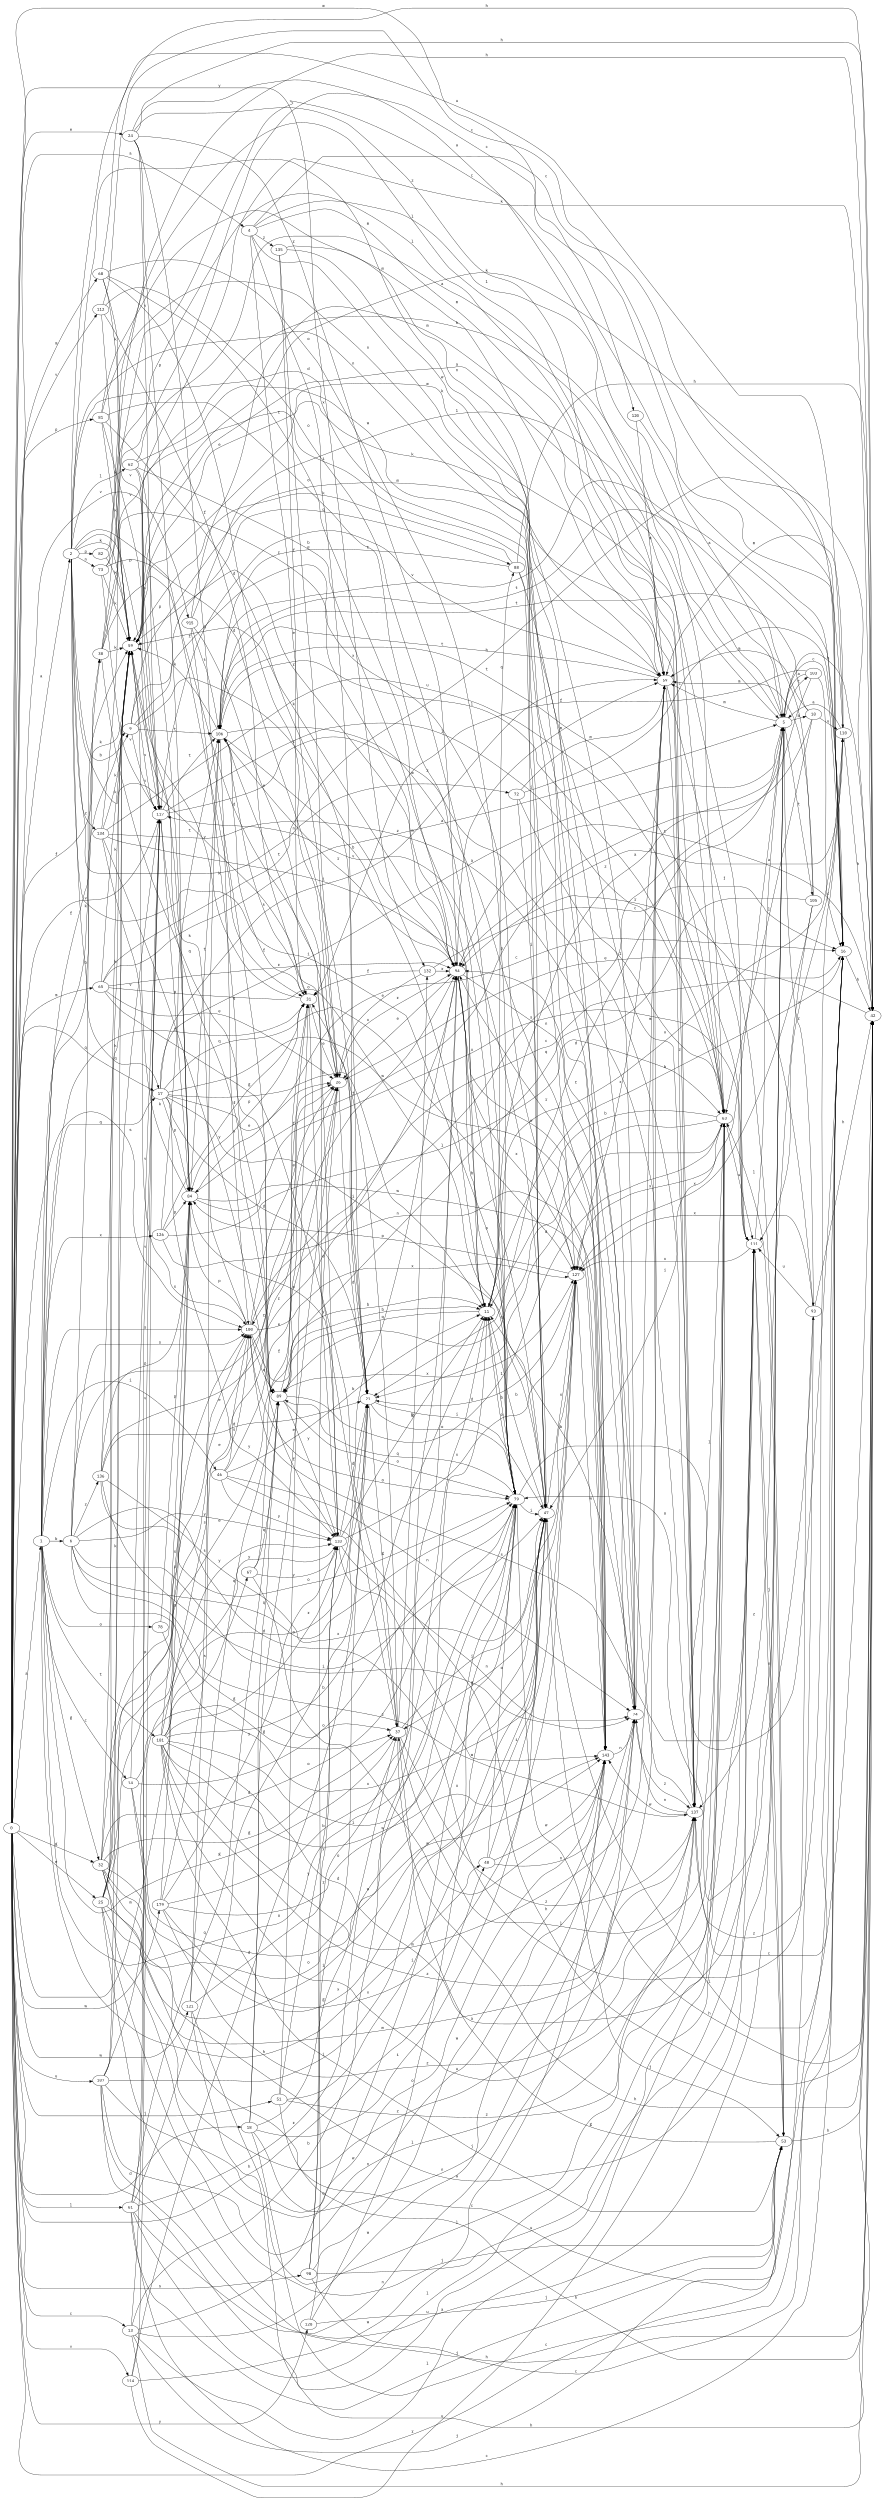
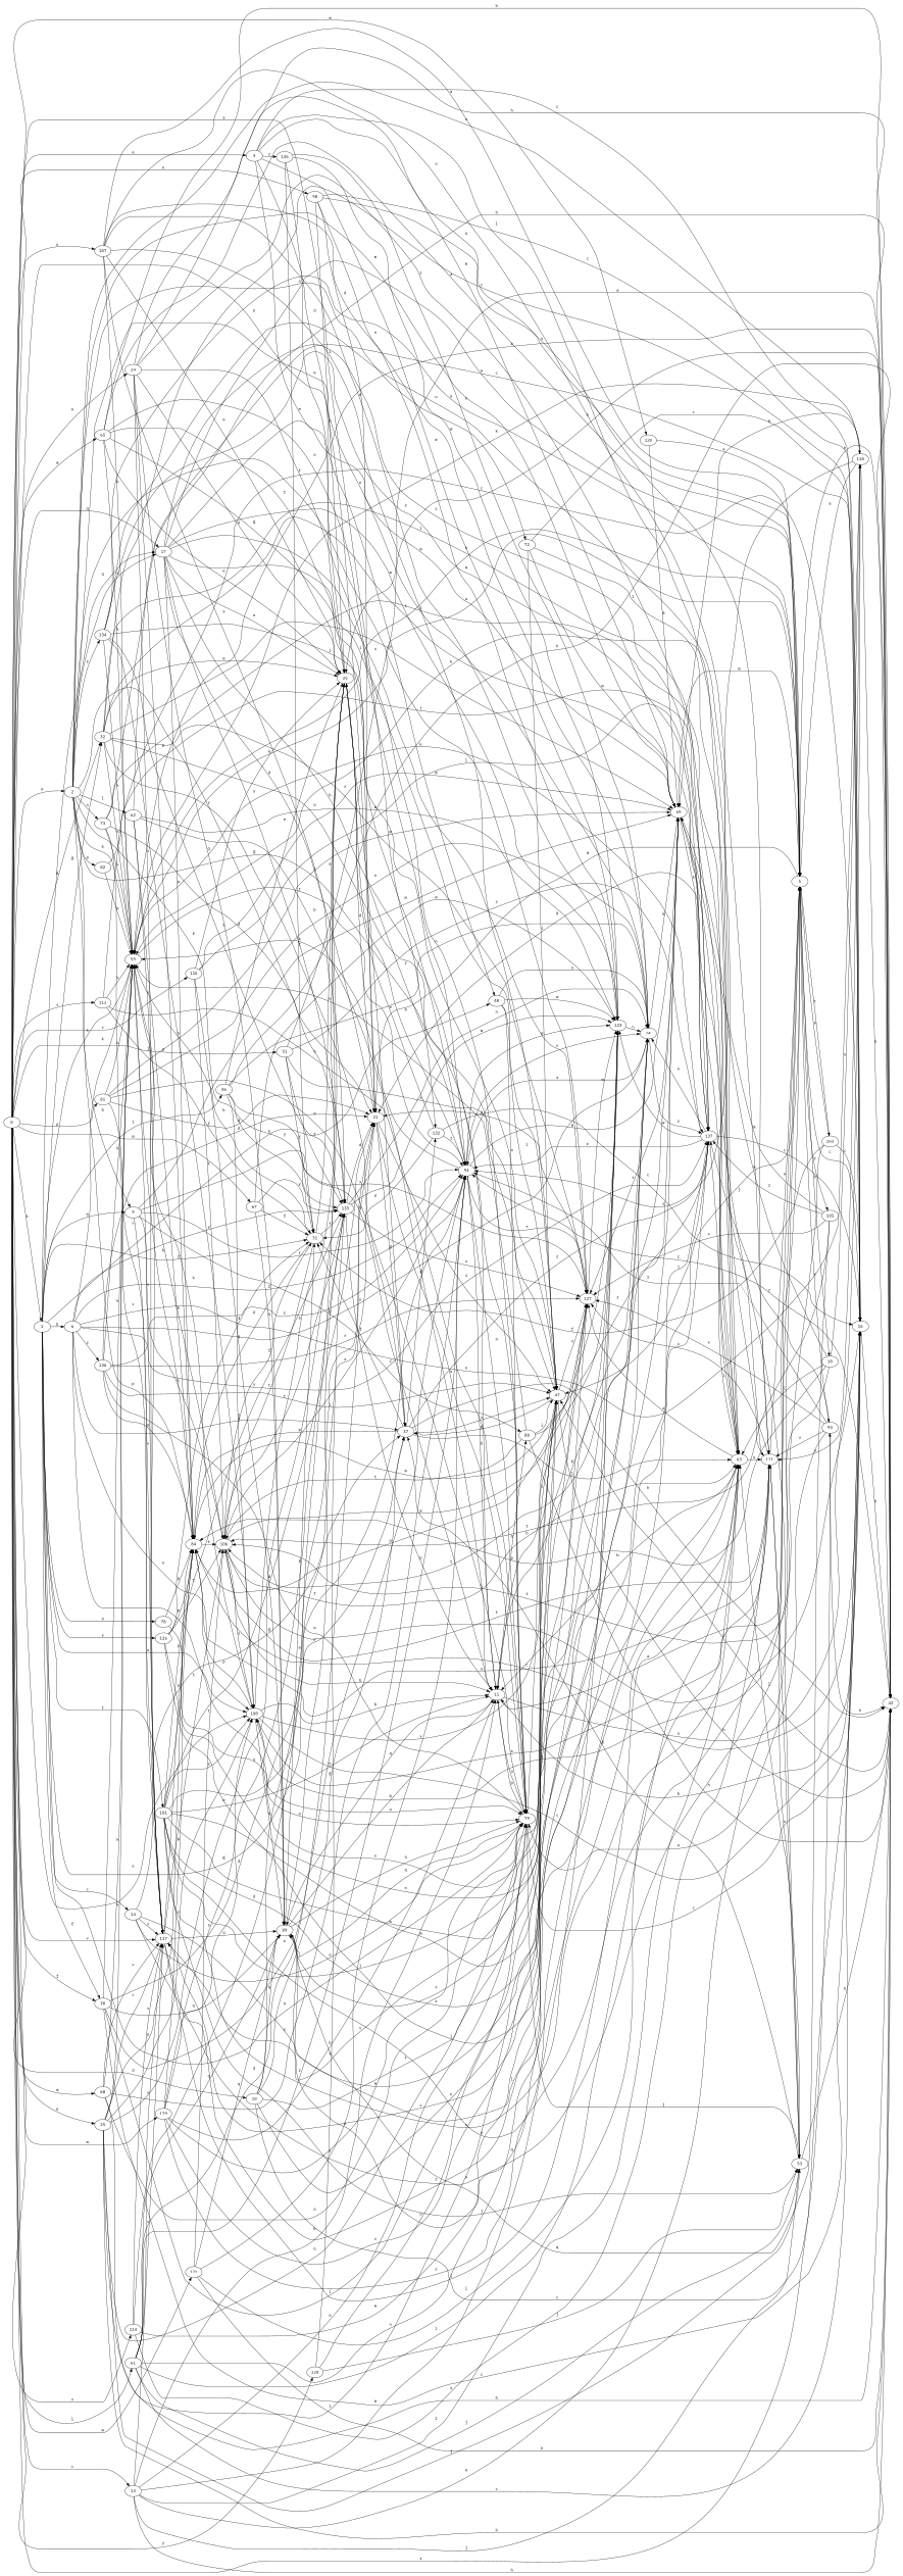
  strict digraph {
    fontname="IBM Plex Mono"
    rankdir=LR
    node [fontname="IBM Plex Mono"]
    edge [fontname="IBM Plex Mono"]
    0
    1
    2
    4
    13
    18
    24
    25
    30
    32
    40
    51
    61
    65
    67
    68
    81
    n18 [label=17]
    93
    98
    100
    107
    112
    114
-   115 [label=915]
+   115
    117
    n27 [label=179]
    120
    121
    128
    132
    6
    9
    14
    31
    37
    46
    59
    78
    79
    101
    126
    47
    62
    69
    72
    73
    74
    82
    84
    110
    127
    133
    134
    16
    21
    26
    63
-   123 [label=143]
+   123
    135
    5
    42
    11
    53
    89
    94
    137
    111
    106
    136
    88
    10
    103
    105
    0 -> 1 [label=a]
    0 -> 2 [label=a]
    0 -> 4 [label=a]
    0 -> 13 [label=c]
    0 -> 18 [label=d]
    0 -> 24 [label=e]
    0 -> 25 [label=e]
    0 -> 30 [label=f]
    0 -> 32 [label=g]
    0 -> 40 [label=h]
    0 -> 51 [label=j]
    0 -> 61 [label=l]
    0 -> 65 [label=m]
    0 -> 67 [label=m]
    0 -> 68 [label=m]
    0 -> 81 [label=p]
    0 -> n18 [label=q]
    0 -> 93 [label=r]
    0 -> 98 [label=s]
    0 -> 100 [label=s]
    0 -> 107 [label=u]
    0 -> 112 [label=v]
    0 -> 114 [label=v]
    0 -> 115 [label=v]
    0 -> 117 [label=v]
    0 -> n27 [label=w]
    0 -> 120 [label=w]
    0 -> 121 [label=w]
    0 -> 128 [label=y]
    0 -> 132 [label=y]
    1 -> 30 [label=f]
    1 -> 32 [label=g]
    1 -> 40 [label=h]
    1 -> n18 [label=q]
    1 -> 100 [label=s]
    1 -> 6 [label=b]
    1 -> 9 [label=b]
    1 -> 14 [label=c]
    1 -> 31 [label=f]
    1 -> 37 [label=g]
    1 -> 46 [label=i]
    1 -> 59 [label=k]
    1 -> 78 [label=o]
    1 -> 79 [label=o]
    1 -> 101 [label=t]
    1 -> 126 [label=x]
    2 -> n18 [label=q]
    2 -> 9 [label=b]
    2 -> 31 [label=f]
    2 -> 59 [label=k]
    2 -> 47 [label=i]
    2 -> 62 [label=l]
    2 -> 69 [label=m]
    2 -> 72 [label=n]
    2 -> 73 [label=n]
    2 -> 74 [label=n]
    2 -> 82 [label=p]
    2 -> 84 [label=p]
    2 -> 110 [label=u]
    2 -> 127 [label=x]
    2 -> 133 [label=y]
    2 -> 134 [label=z]
    4 -> 69 [label=m]
    4 -> 16 [label=c]
    4 -> 21 [label=d]
    4 -> 26 [label=e]
    4 -> 63 [label=l]
    4 -> 123 [label=w]
    4 -> 135 [label=z]
    13 -> 117 [label=v]
    13 -> 79 [label=o]
    13 -> 63 [label=l]
    13 -> 123 [label=w]
+   13 -> 5 [label=a]
    13 -> 42 [label=h]
    13 -> 11 [label=b]
    13 -> 53 [label=j]
    18 -> 37 [label=g]
    18 -> 47 [label=i]
    18 -> 74 [label=n]
    18 -> 16 [label=c]
    18 -> 26 [label=e]
    18 -> 89 [label=q]
    24 -> 117 [label=v]
    24 -> 84 [label=p]
    24 -> 5 [label=a]
    24 -> 42 [label=h]
    24 -> 89 [label=q]
    24 -> 94 [label=r]
    24 -> 137 [label=z]
    25 -> 100 [label=s]
    25 -> 117 [label=v]
    25 -> 59 [label=k]
    25 -> 79 [label=o]
    25 -> 47 [label=i]
    25 -> 84 [label=p]
    25 -> 26 [label=e]
    25 -> 42 [label=h]
    25 -> 53 [label=j]
    30 -> 59 [label=k]
    30 -> 47 [label=i]
    30 -> 16 [label=c]
    30 -> 21 [label=d]
    30 -> 89 [label=q]
    30 -> 94 [label=r]
    32 -> 37 [label=g]
    32 -> 59 [label=k]
    32 -> 79 [label=o]
    32 -> 69 [label=m]
    32 -> 127 [label=x]
    32 -> 16 [label=c]
    32 -> 26 [label=e]
    32 -> 63 [label=l]
    32 -> 137 [label=z]
    40 -> 79 [label=o]
    40 -> 47 [label=i]
    40 -> 74 [label=n]
    40 -> 123 [label=w]
    51 -> 31 [label=f]
    51 -> 47 [label=i]
    51 -> 133 [label=y]
    51 -> 42 [label=h]
    51 -> 137 [label=z]
    61 -> 117 [label=v]
    61 -> 74 [label=n]
    61 -> 16 [label=c]
    61 -> 21 [label=d]
    61 -> 63 [label=l]
    61 -> 53 [label=j]
    61 -> 89 [label=q]
    61 -> 94 [label=r]
    65 -> 37 [label=g]
    65 -> 59 [label=k]
    65 -> 79 [label=o]
    65 -> 26 [label=e]
    65 -> 5 [label=a]
    65 -> 42 [label=h]
    65 -> 94 [label=r]
    67 -> 31 [label=f]
    67 -> 133 [label=y]
    67 -> 123 [label=w]
    67 -> 89 [label=q]
    68 -> 117 [label=v]
    68 -> 59 [label=k]
    68 -> 79 [label=o]
-   68 -> 26 [label=e]
+   24 -> 26 [label=e]
    68 -> 42 [label=h]
    68 -> 94 [label=r]
    81 -> 117 [label=v]
    81 -> 59 [label=k]
    81 -> 79 [label=o]
    81 -> 69 [label=m]
    81 -> 74 [label=n]
    81 -> 21 [label=d]
    n18 -> 47 [label=i]
    n18 -> 69 [label=m]
    n18 -> 84 [label=p]
    n18 -> 127 [label=x]
    n18 -> 133 [label=y]
    n18 -> 21 [label=d]
    n18 -> 26 [label=e]
    n18 -> 123 [label=w]
    n18 -> 5 [label=a]
    n18 -> 11 [label=b]
+   n18 -> 137 [label=z]
    93 -> 79 [label=o]
    93 -> 127 [label=x]
    93 -> 42 [label=h]
    93 -> 94 [label=r]
    93 -> 137 [label=z]
    93 -> 111 [label=u]
    98 -> 16 [label=c]
    98 -> 21 [label=d]
    98 -> 26 [label=e]
    98 -> 123 [label=w]
    98 -> 111 [label=u]
    100 -> 59 [label=k]
    100 -> 79 [label=o]
    100 -> 84 [label=p]
    100 -> 127 [label=x]
    100 -> 16 [label=c]
    100 -> 26 [label=e]
    100 -> 11 [label=b]
    100 -> 89 [label=q]
    107 -> 59 [label=k]
    107 -> 47 [label=i]
    107 -> 74 [label=n]
    107 -> 133 [label=y]
    107 -> 26 [label=e]
    107 -> 123 [label=w]
    107 -> 5 [label=a]
    107 -> 111 [label=u]
    112 -> 31 [label=f]
    112 -> 59 [label=k]
    112 -> 79 [label=o]
    112 -> 16 [label=c]
    114 -> 117 [label=v]
    114 -> 21 [label=d]
    114 -> 123 [label=w]
    114 -> 111 [label=u]
    115 -> 69 [label=m]
    115 -> 26 [label=e]
    115 -> 63 [label=l]
    115 -> 89 [label=q]
    115 -> 106 [label=t]
    117 -> 84 [label=p]
    117 -> 63 [label=l]
    117 -> 89 [label=q]
    117 -> 137 [label=z]
    117 -> 106 [label=t]
    n27 -> 100 [label=s]
    n27 -> 79 [label=o]
    n27 -> 84 [label=p]
    n27 -> 127 [label=x]
    n27 -> 133 [label=y]
    n27 -> 11 [label=b]
    n27 -> 137 [label=z]
    120 -> 69 [label=m]
    120 -> 5 [label=a]
    121 -> 63 [label=l]
    121 -> 42 [label=h]
    121 -> 89 [label=q]
    121 -> 94 [label=r]
    121 -> 106 [label=t]
    128 -> 79 [label=o]
    128 -> 133 [label=y]
    128 -> 53 [label=j]
    132 -> 31 [label=f]
    132 -> 16 [label=c]
    132 -> 26 [label=e]
    132 -> 94 [label=r]
    6 -> 100 [label=s]
    6 -> 37 [label=g]
    6 -> 59 [label=k]
    6 -> 79 [label=o]
    6 -> 74 [label=n]
    6 -> 110 [label=u]
    6 -> 133 [label=y]
    6 -> 94 [label=r]
    6 -> 137 [label=z]
    6 -> 136 [label=z]
    9 -> 117 [label=v]
    9 -> 69 [label=m]
    9 -> 127 [label=x]
    9 -> 94 [label=r]
    9 -> 106 [label=t]
    9 -> 88 [label=q]
    14 -> 117 [label=v]
    14 -> 37 [label=g]
    14 -> 79 [label=o]
    14 -> 123 [label=w]
    14 -> 5 [label=a]
    31 -> 59 [label=k]
    31 -> 84 [label=p]
    31 -> 133 [label=y]
    31 -> 26 [label=e]
    31 -> 106 [label=t]
    37 -> 132 [label=g]
    37 -> 31 [label=f]
    37 -> 47 [label=i]
    37 -> 84 [label=p]
    37 -> 63 [label=l]
    37 -> 42 [label=h]
    37 -> 137 [label=z]
    46 -> 100 [label=s]
    46 -> 74 [label=n]
    46 -> 133 [label=y]
    46 -> 26 [label=e]
    46 -> 42 [label=h]
    46 -> 11 [label=b]
    59 -> 117 [label=v]
    59 -> 5 [label=a]
    59 -> 94 [label=r]
    78 -> 84 [label=p]
    78 -> 127 [label=x]
    79 -> 47 [label=i]
    79 -> 16 [label=c]
    79 -> 11 [label=b]
    79 -> 53 [label=j]
    79 -> 89 [label=q]
    101 -> 100 [label=s]
    101 -> 47 [label=i]
    101 -> 69 [label=m]
    101 -> 84 [label=p]
    101 -> 133 [label=y]
    101 -> 21 [label=d]
    101 -> 123 [label=w]
    101 -> 5 [label=a]
    101 -> 11 [label=b]
    101 -> 53 [label=j]
    101 -> 94 [label=r]
    101 -> 137 [label=z]
    101 -> 111 [label=u]
    126 -> 31 [label=f]
    126 -> 74 [label=n]
    126 -> 84 [label=p]
    126 -> 63 [label=l]
    126 -> 106 [label=t]
    47 -> 117 [label=v]
    47 -> 37 [label=g]
    47 -> 127 [label=x]
    47 -> 42 [label=h]
    47 -> 11 [label=b]
    62 -> 117 [label=v]
    62 -> 84 [label=p]
    62 -> 16 [label=c]
    62 -> 123 [label=w]
    62 -> 11 [label=b]
    69 -> 117 [label=v]
    69 -> 127 [label=x]
    69 -> 53 [label=j]
    69 -> 137 [label=z]
    69 -> 106 [label=t]
    72 -> 47 [label=i]
    72 -> 69 [label=m]
    72 -> 16 [label=c]
    72 -> 63 [label=l]
    73 -> 117 [label=v]
    73 -> 59 [label=k]
    73 -> 21 [label=d]
    73 -> 63 [label=l]
    73 -> 42 [label=h]
    74 -> 69 [label=m]
    74 -> 11 [label=b]
    74 -> 94 [label=r]
    74 -> 137 [label=z]
    82 -> 59 [label=k]
    82 -> 63 [label=l]
    84 -> 59 [label=k]
    84 -> 16 [label=c]
    84 -> 123 [label=w]
    84 -> 111 [label=u]
    84 -> 106 [label=t]
    110 -> 59 [label=k]
    110 -> 69 [label=m]
    110 -> 5 [label=a]
    110 -> 42 [label=h]
    110 -> 94 [label=r]
    110 -> 111 [label=u]
    127 -> 84 [label=p]
    127 -> 21 [label=d]
    127 -> 123 [label=w]
    133 -> 74 [label=n]
    133 -> 127 [label=x]
    133 -> 21 [label=d]
    133 -> 123 [label=w]
    133 -> 11 [label=b]
    133 -> 106 [label=t]
    134 -> 100 [label=s]
    134 -> 59 [label=k]
    134 -> 47 [label=i]
    134 -> 133 [label=y]
    134 -> 5 [label=a]
    134 -> 137 [label=z]
    134 -> 111 [label=u]
    16 -> 42 [label=h]
    16 -> 11 [label=b]
    21 -> 37 [label=g]
    21 -> 79 [label=o]
    21 -> 47 [label=i]
    26 -> 21 [label=d]
    26 -> 94 [label=r]
    63 -> 127 [label=x]
    63 -> 21 [label=d]
    63 -> 11 [label=b]
    63 -> 89 [label=q]
    63 -> 111 [label=u]
    123 -> 74 [label=n]
    135 -> 31 [label=f]
    135 -> 74 [label=n]
    135 -> 26 [label=e]
    135 -> 123 [label=w]
    5 -> 93 [label=r]
    5 -> 59 [label=k]
    5 -> 47 [label=i]
    5 -> 69 [label=m]
    5 -> 16 [label=c]
    5 -> 21 [label=d]
    5 -> 42 [label=h]
    5 -> 10 [label=b]
    5 -> 103 [label=t]
    5 -> 105 [label=t]
    42 -> 59 [label=k]
    42 -> 47 [label=i]
    42 -> 26 [label=e]
    42 -> 94 [label=r]
    11 -> 79 [label=o]
    11 -> 110 [label=u]
    11 -> 5 [label=a]
    11 -> 89 [label=q]
    11 -> 88 [label=q]
    53 -> 37 [label=g]
    53 -> 63 [label=l]
    53 -> 42 [label=h]
    53 -> 111 [label=u]
    89 -> 31 [label=f]
    89 -> 79 [label=o]
    89 -> 127 [label=x]
    89 -> 133 [label=y]
    89 -> 63 [label=l]
    89 -> 11 [label=b]
    94 -> 59 [label=k]
    94 -> 79 [label=o]
    94 -> 69 [label=m]
    94 -> 74 [label=n]
    94 -> 127 [label=x]
    94 -> 26 [label=e]
    94 -> 123 [label=w]
    94 -> 11 [label=b]
    137 -> 59 [label=k]
    137 -> 74 [label=n]
    137 -> 16 [label=c]
    137 -> 63 [label=l]
    137 -> 123 [label=w]
    137 -> 94 [label=r]
    111 -> 100 [label=s]
    111 -> 59 [label=k]
    111 -> 127 [label=x]
    111 -> 5 [label=a]
    111 -> 53 [label=j]
    111 -> 106 [label=t]
    106 -> 100 [label=s]
    106 -> 31 [label=f]
    106 -> 59 [label=k]
    106 -> 16 [label=c]
    106 -> 63 [label=l]
    106 -> 123 [label=w]
    106 -> 11 [label=b]
    106 -> 94 [label=r]
    136 -> 59 [label=k]
    136 -> 79 [label=o]
    136 -> 47 [label=i]
    136 -> 84 [label=p]
    136 -> 127 [label=x]
    136 -> 21 [label=d]
    136 -> 94 [label=r]
    88 -> 59 [label=k]
    88 -> 47 [label=i]
    88 -> 42 [label=h]
    88 -> 137 [label=z]
    88 -> 106 [label=t]
    10 -> 69 [label=m]
    10 -> 84 [label=p]
    10 -> 110 [label=u]
    10 -> 63 [label=l]
    10 -> 106 [label=t]
    103 -> 100 [label=s]
    103 -> 31 [label=f]
    103 -> 16 [label=c]
    103 -> 5 [label=a]
    105 -> 69 [label=m]
    105 -> 127 [label=x]
    105 -> 89 [label=q]
    105 -> 137 [label=z]
    105 -> 106 [label=t]
  }
